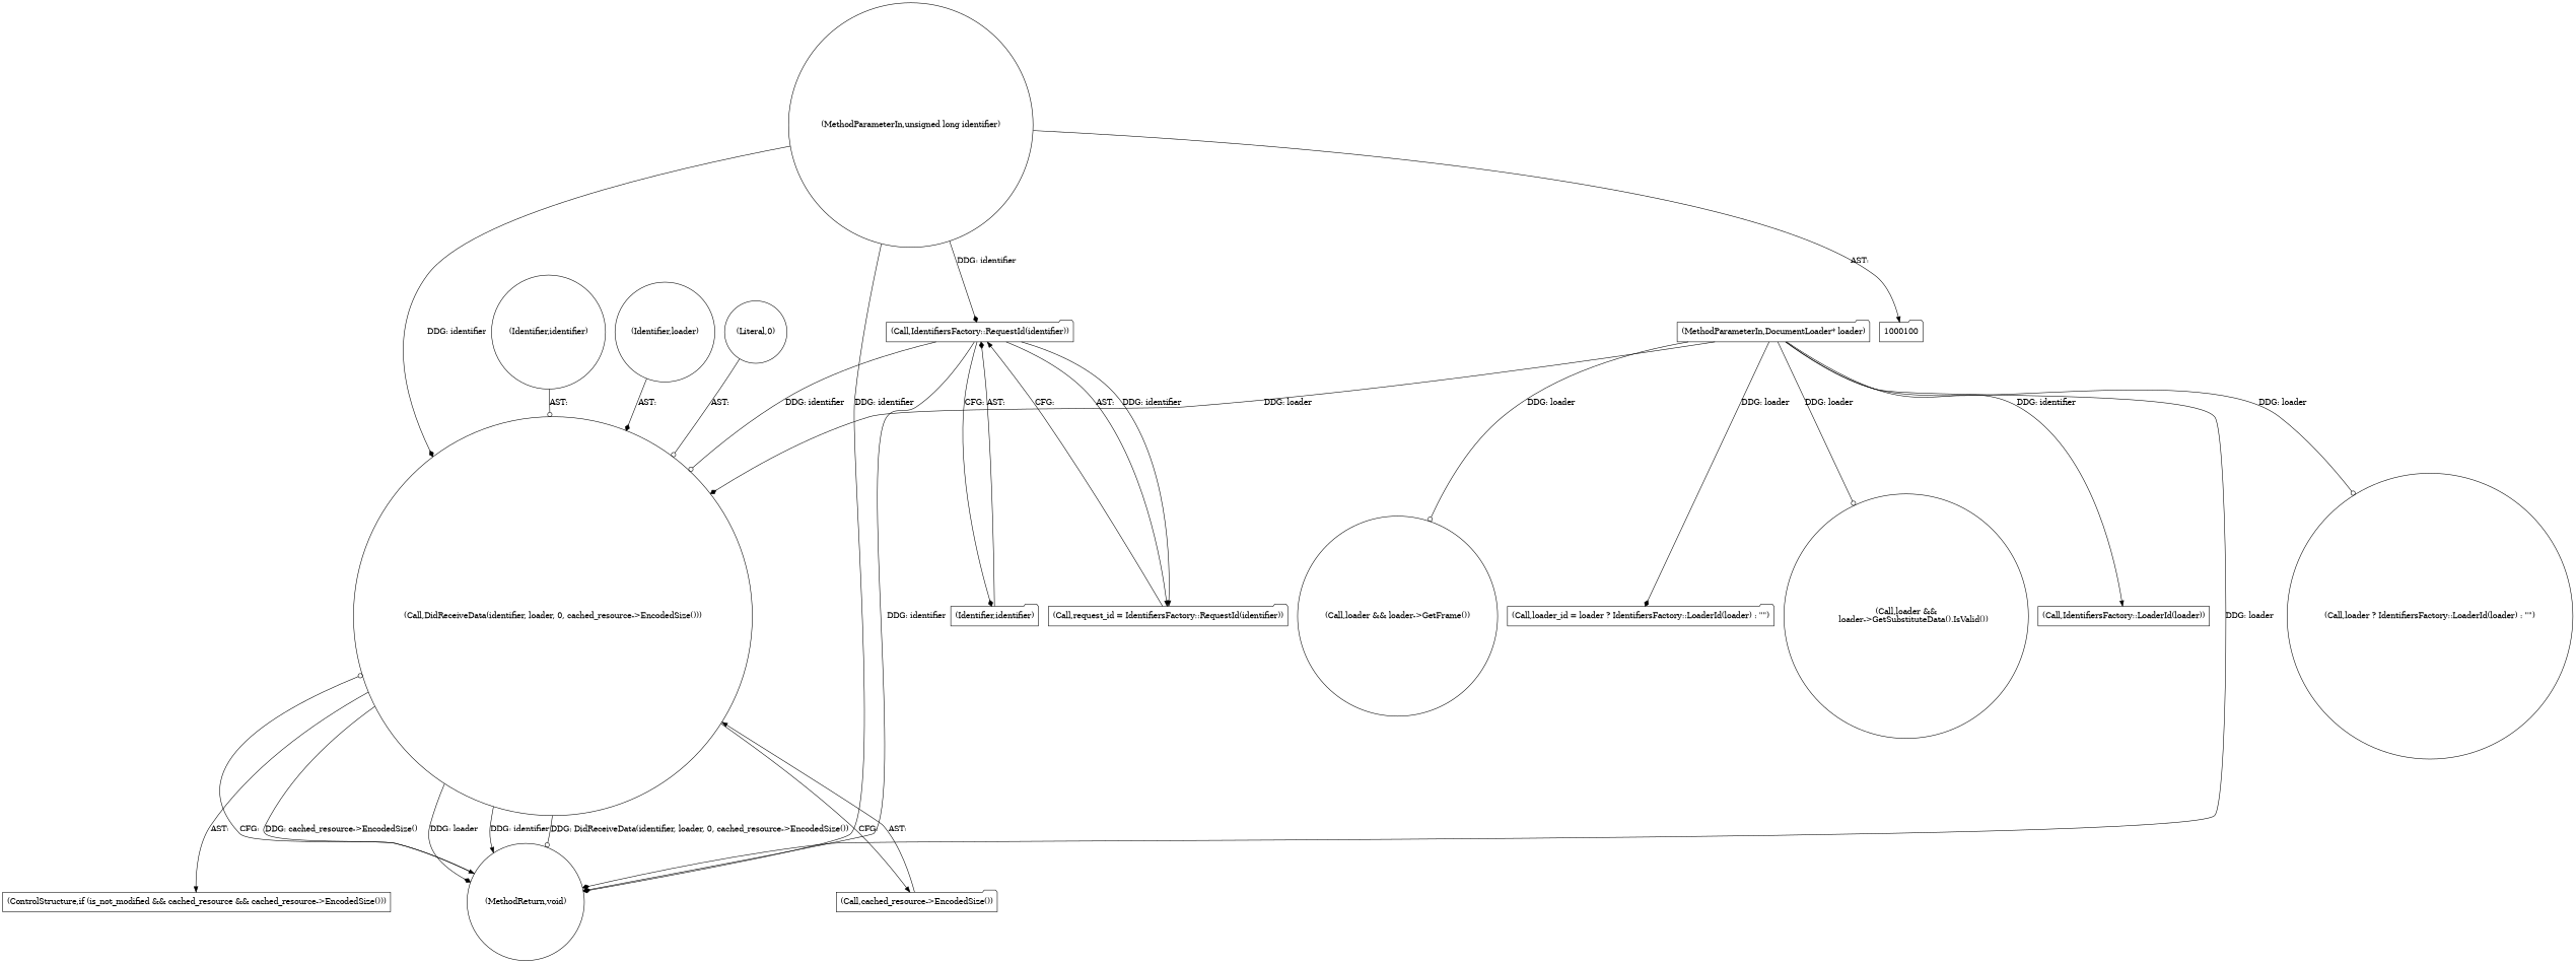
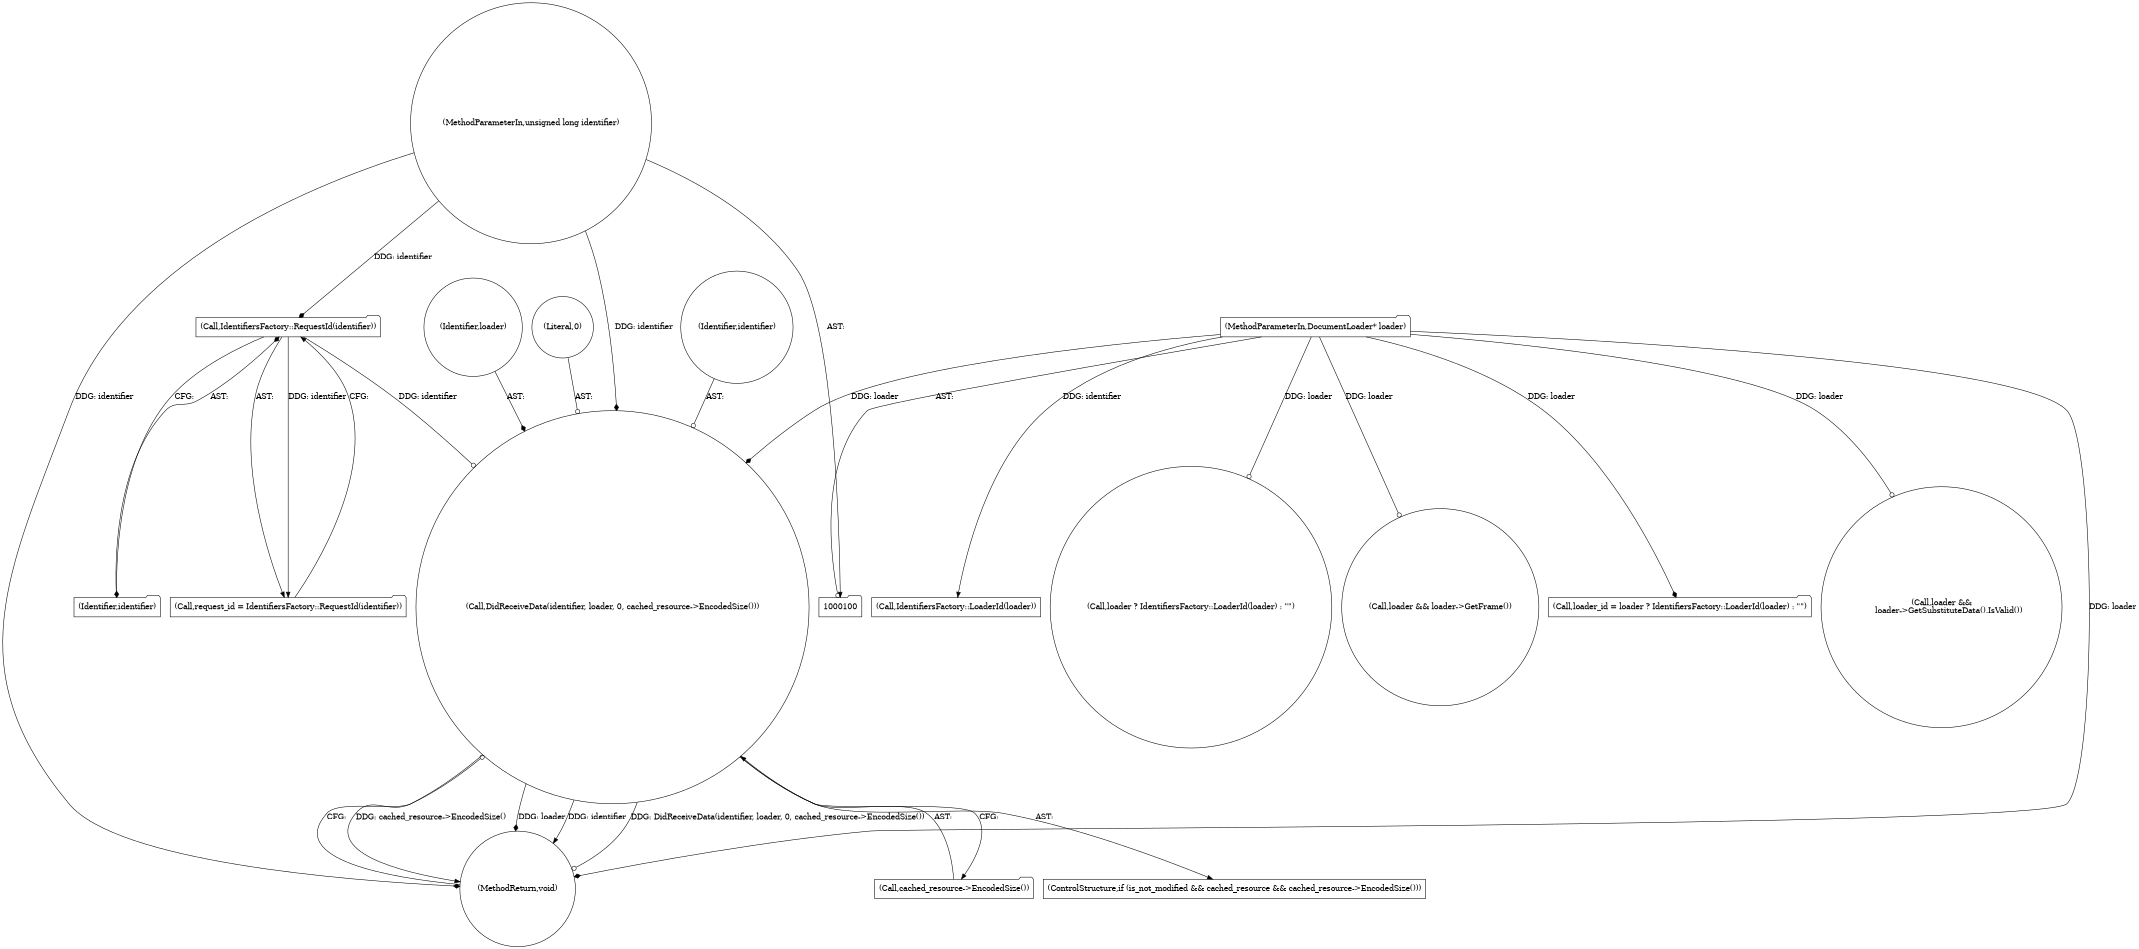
  digraph {
    node [shape=circle]
    edge [arrowhead=diamond]
    n1 [label="(Call,DidReceiveData(identifier, loader, 0, cached_resource->EncodedSize()))"]
    n2 [label="(ControlStructure,if (is_not_modified && cached_resource && cached_resource->EncodedSize()))" shape=box]
    n3 [label="(Call,cached_resource->EncodedSize())" shape=folder]
    n4 [label="(MethodReturn,void)"]
    n5 [label="(Call,IdentifiersFactory::RequestId(identifier))" shape=folder]
    n6 [label="(Identifier,identifier)" shape=folder]
    n7 [label="(Call,request_id = IdentifiersFactory::RequestId(identifier))" shape=folder]
    n8 [label="(MethodParameterIn,unsigned long identifier)"]
    1000100 [shape=folder]
    n10 [label="(MethodParameterIn,DocumentLoader* loader)" shape=folder]
    n11 [label="(Call,loader ? IdentifiersFactory::LoaderId(loader) : \"\")"]
    n12 [label="(Call,loader && loader->GetFrame())"]
    n13 [label="(Call,loader_id = loader ? IdentifiersFactory::LoaderId(loader) : \"\")" shape=folder]
    n14 [label="(Call,loader &&\n      loader->GetSubstituteData().IsValid())"]
    n15 [label="(Call,IdentifiersFactory::LoaderId(loader))" shape=box]
    n16 [label="(Identifier,identifier)"]
    n17 [label="(Identifier,loader)"]
    n18 [label="(Literal,0)"]
    n1 -> n2 [arrowhead=normal label="AST: "]
    n1 -> n3 [arrowhead=normal label="CFG: "]
    n1 -> n4 [arrowhead=normal label="DDG: cached_resource->EncodedSize()"]
    n1 -> n4 [label="DDG: loader"]
    n1 -> n4 [arrowhead=normal label="DDG: identifier"]
    n1 -> n4 [arrowhead=odot label="DDG: DidReceiveData(identifier, loader, 0, cached_resource->EncodedSize())"]
    n3 -> n1 [arrowhead=normal label="AST: "]
    n4 -> n1 [arrowhead=odot label="CFG: "]
    n5 -> n1 [arrowhead=odot label="DDG: identifier"]
-   n5 -> n4 [label="DDG: identifier"]
    n5 -> n6 [label="CFG: "]
    n5 -> n7 [arrowhead=normal label="AST: "]
    n5 -> n7 [arrowhead=normal label="DDG: identifier"]
    n6 -> n5 [label="AST: "]
    n7 -> n5 [arrowhead=normal label="CFG: "]
    n8 -> n1 [label="DDG: identifier"]
    n8 -> n4 [label="DDG: identifier"]
    n8 -> n5 [label="DDG: identifier"]
    n8 -> 1000100 [arrowhead=normal label="AST: "]
    n10 -> n1 [label="DDG: loader"]
    n10 -> n4 [label="DDG: loader"]
+   n10 -> 1000100 [arrowhead=odot label="AST: "]
    n10 -> n11 [arrowhead=odot label="DDG: loader"]
    n10 -> n12 [arrowhead=odot label="DDG: loader"]
    n10 -> n13 [label="DDG: loader"]
    n10 -> n14 [arrowhead=odot label="DDG: loader"]
    n10 -> n15 [arrowhead=normal label="DDG: identifier"]
    n16 -> n1 [arrowhead=odot label="AST: "]
    n17 -> n1 [label="AST: "]
    n18 -> n1 [arrowhead=odot label="AST: "]
  }
